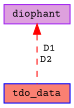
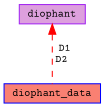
  digraph {
    fontname="Courier Prime"
    node [fontname="Courier Prime" fontsize=10 shape=record style=filled]
-   n1 [color=blue fillcolor=salmon fontcolor=black height=0.2 label=tdo_data width=0.4]
+   n1 [color=blue fillcolor=salmon fontcolor=black height=0.2 label=diophant_data width=0.4]
    n2 [color=purple fillcolor=plum height=0.2 label=diophant width=0.4]
    n2 -> n1 [color=red dir=back fontname="Courier Prime" fontsize=10 label=" D1\nD2" labelfontname=Helvetica labelfontsize=10 style=dashed]
  }
